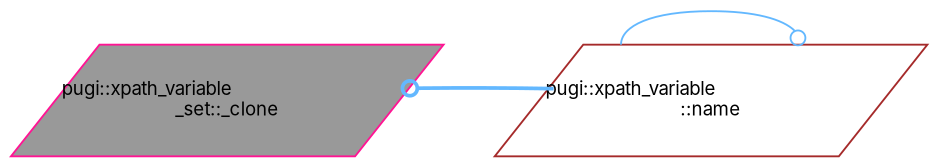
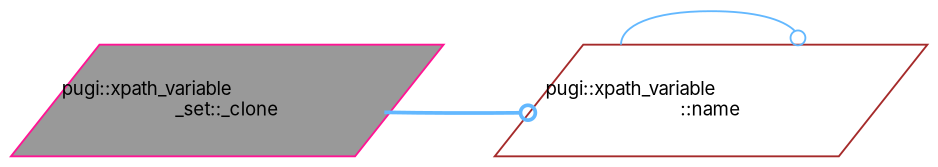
  digraph {
    rankdir=LR
    fontname=Inter
    node [fontname=Inter fontsize=10 shape=parallelogram style=filled]
    edge [color=steelblue1 fontname=Inter fontsize=10 labelfontname=Helvetica labelfontsize=10 arrowhead=odot]
    n1 [color=deeppink fillcolor=grey60 fontcolor=black height=0.2 label="pugi::xpath_variable\l_set::_clone" width=0.4]
    n2 [color=brown fillcolor=white height=0.2 label="pugi::xpath_variable\l::name" width=0.4]
-   n2 -> n1 [style=bold]
+   n1 -> n2 [style=bold]
    n2 -> n2 [style=solid]
  }
